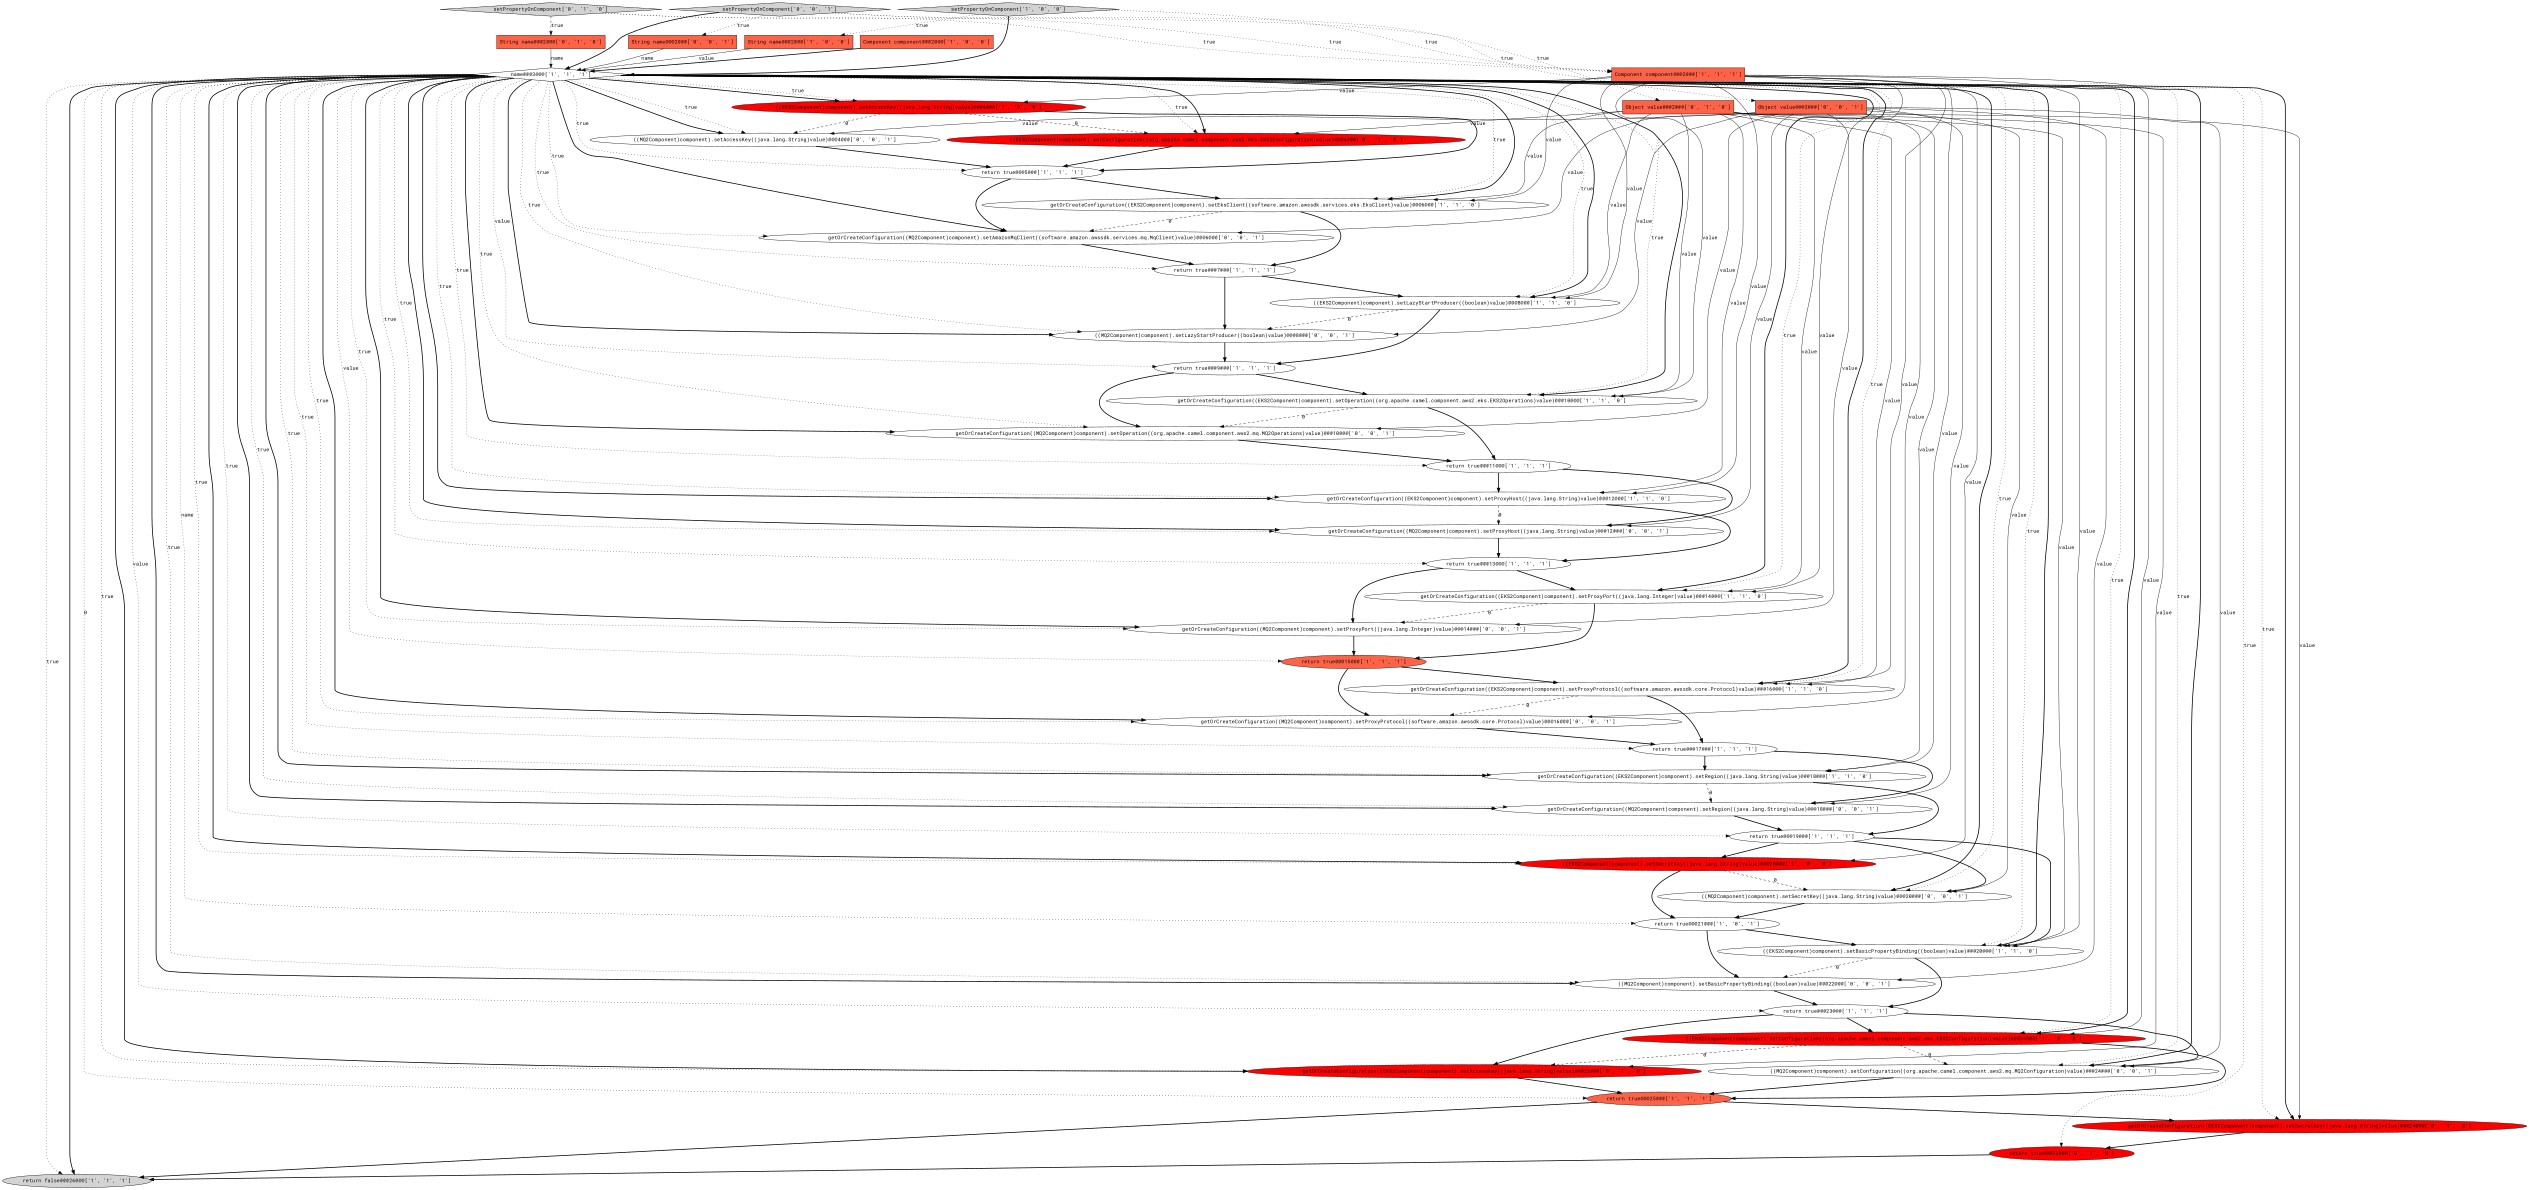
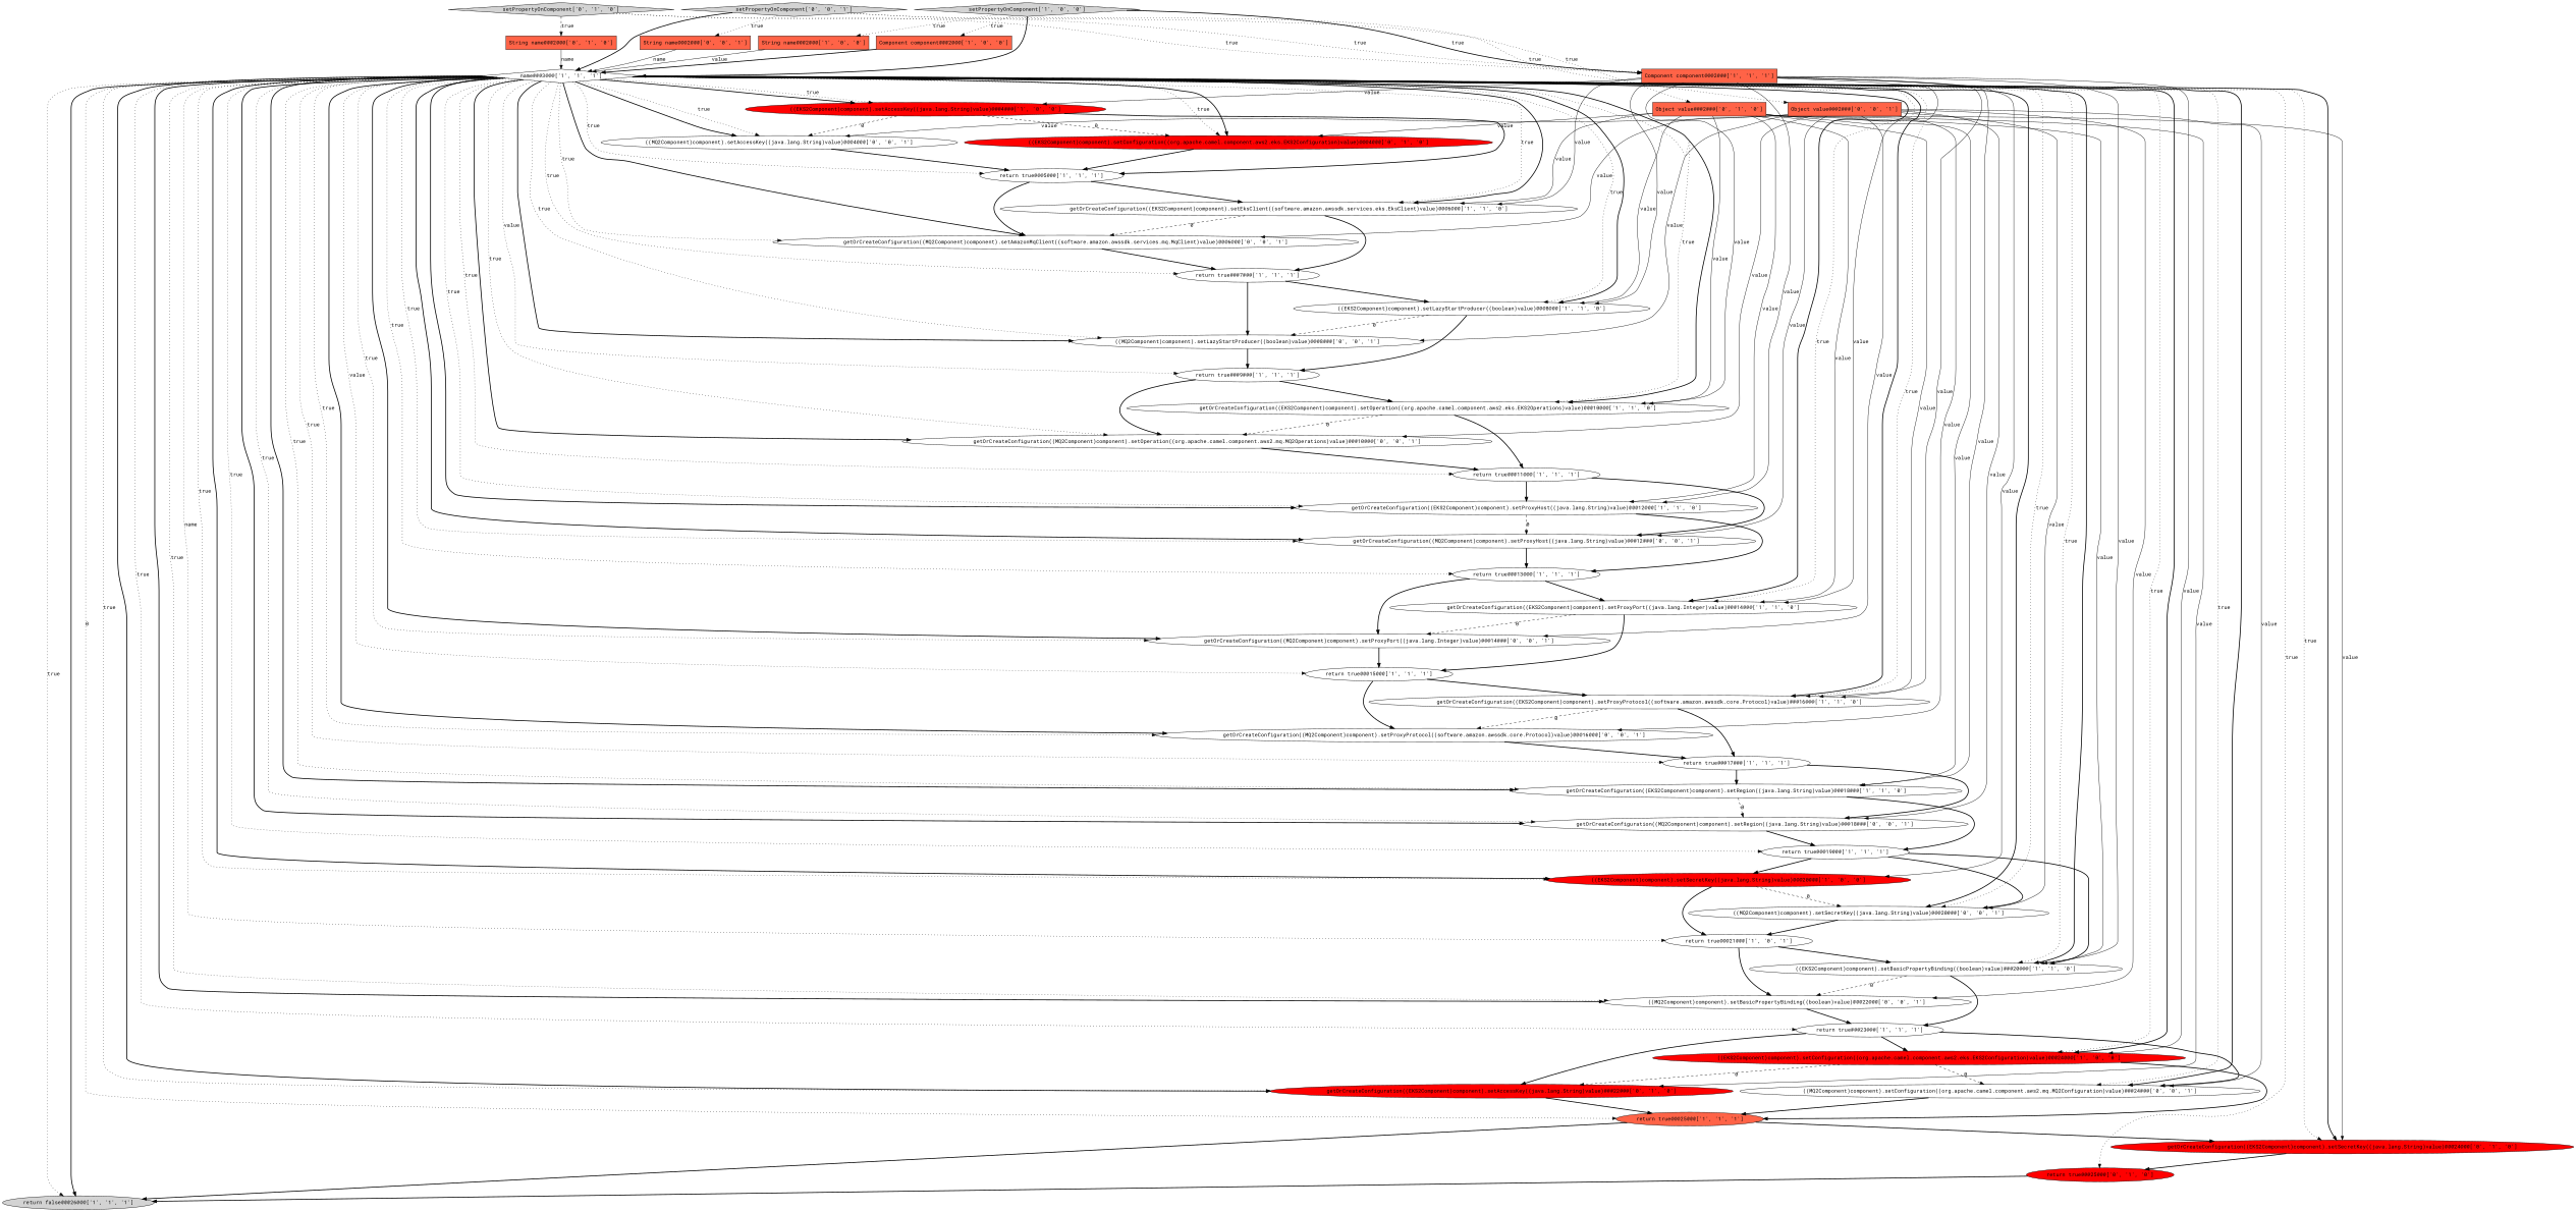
  digraph {
    fontname="Roboto Mono"
    node [fillcolor=white fontname="Roboto Mono" shape=ellipse style=filled]
    edge [fontname="Roboto Mono" style=bold]
    n1 [fillcolor=tomato label="String name@@@2@@@['0', '1', '0']" shape=box]
    n2 [label="name@@@3@@@['1', '1', '1']" shape=diamond]
    n3 [label="return true@@@9@@@['1', '1', '1']"]
    n4 [label="getOrCreateConfiguration((MQ2Component)component).setOperation((org.apache.camel.component.aws2.mq.MQ2Operations)value)@@@10@@@['0', '0', '1']"]
    n5 [label="getOrCreateConfiguration((EKS2Component)component).setOperation((org.apache.camel.component.aws2.eks.EKS2Operations)value)@@@10@@@['1', '1', '0']"]
    n6 [label="getOrCreateConfiguration((MQ2Component)component).setProxyPort((java.lang.Integer)value)@@@14@@@['0', '0', '1']"]
-   n7 [fillcolor=tomato label="return true@@@15@@@['1', '1', '1']"]
+   n7 [label="return true@@@15@@@['1', '1', '1']"]
    n8 [label="return true@@@13@@@['1', '1', '1']"]
    n9 [label="getOrCreateConfiguration((EKS2Component)component).setProxyPort((java.lang.Integer)value)@@@14@@@['1', '1', '0']"]
    n10 [label="getOrCreateConfiguration((MQ2Component)component).setProxyHost((java.lang.String)value)@@@12@@@['0', '0', '1']"]
    n11 [label="getOrCreateConfiguration((MQ2Component)component).setRegion((java.lang.String)value)@@@18@@@['0', '0', '1']"]
    n12 [label="return true@@@7@@@['1', '1', '1']"]
    n13 [label="getOrCreateConfiguration((MQ2Component)component).setAmazonMqClient((software.amazon.awssdk.services.mq.MqClient)value)@@@6@@@['0', '0', '1']"]
    n14 [label="((MQ2Component)component).setBasicPropertyBinding((boolean)value)@@@22@@@['0', '0', '1']"]
    n15 [label="return true@@@21@@@['1', '0', '1']"]
    n16 [label="getOrCreateConfiguration((EKS2Component)component).setRegion((java.lang.String)value)@@@18@@@['1', '1', '0']"]
    n17 [fillcolor=red label="getOrCreateConfiguration((EKS2Component)component).setAccessKey((java.lang.String)value)@@@22@@@['0', '1', '0']"]
    n18 [label="((MQ2Component)component).setAccessKey((java.lang.String)value)@@@4@@@['0', '0', '1']"]
    n19 [label="return true@@@23@@@['1', '1', '1']"]
    n20 [label="((MQ2Component)component).setLazyStartProducer((boolean)value)@@@8@@@['0', '0', '1']"]
    n21 [fillcolor=tomato label="return true@@@25@@@['1', '1', '1']"]
    n22 [fillcolor=red label="((EKS2Component)component).setConfiguration((org.apache.camel.component.aws2.eks.EKS2Configuration)value)@@@4@@@['0', '1', '0']"]
    n23 [label="((EKS2Component)component).setBasicPropertyBinding((boolean)value)@@@20@@@['1', '1', '0']"]
    n24 [label="return true@@@19@@@['1', '1', '1']"]
    n25 [fillcolor=red label="((EKS2Component)component).setSecretKey((java.lang.String)value)@@@20@@@['1', '0', '0']"]
    n26 [fillcolor=red label="((EKS2Component)component).setAccessKey((java.lang.String)value)@@@4@@@['1', '0', '0']"]
    n27 [fillcolor=red label="return true@@@25@@@['0', '1', '0']"]
    n28 [label="getOrCreateConfiguration((MQ2Component)component).setProxyProtocol((software.amazon.awssdk.core.Protocol)value)@@@16@@@['0', '0', '1']"]
    n29 [label="((MQ2Component)component).setConfiguration((org.apache.camel.component.aws2.mq.MQ2Configuration)value)@@@24@@@['0', '0', '1']"]
    n30 [label="return true@@@5@@@['1', '1', '1']"]
    n31 [label="((EKS2Component)component).setLazyStartProducer((boolean)value)@@@8@@@['1', '1', '0']"]
    n32 [label="((MQ2Component)component).setSecretKey((java.lang.String)value)@@@20@@@['0', '0', '1']"]
    n33 [fillcolor=lightgray label="return false@@@26@@@['1', '1', '1']"]
    n34 [fillcolor=red label="getOrCreateConfiguration((EKS2Component)component).setSecretKey((java.lang.String)value)@@@24@@@['0', '1', '0']"]
    n35 [label="getOrCreateConfiguration((EKS2Component)component).setProxyHost((java.lang.String)value)@@@12@@@['1', '1', '0']"]
    n36 [fillcolor=red label="((EKS2Component)component).setConfiguration((org.apache.camel.component.aws2.eks.EKS2Configuration)value)@@@24@@@['1', '0', '0']"]
    n37 [label="return true@@@17@@@['1', '1', '1']"]
    n38 [label="getOrCreateConfiguration((EKS2Component)component).setProxyProtocol((software.amazon.awssdk.core.Protocol)value)@@@16@@@['1', '1', '0']"]
    n39 [label="return true@@@11@@@['1', '1', '1']"]
    n40 [label="getOrCreateConfiguration((EKS2Component)component).setEksClient((software.amazon.awssdk.services.eks.EksClient)value)@@@6@@@['1', '1', '0']"]
    n41 [fillcolor=lightgray label="setPropertyOnComponent['0', '1', '0']" shape=diamond]
    n42 [fillcolor=tomato label="Object value@@@2@@@['0', '1', '0']" shape=box]
    n43 [fillcolor=tomato label="Component component@@@2@@@['1', '1', '1']" shape=box]
    n44 [fillcolor=lightgray label="setPropertyOnComponent['0', '0', '1']" shape=diamond]
    n45 [fillcolor=tomato label="Object value@@@2@@@['0', '0', '1']" shape=box]
    n46 [fillcolor=tomato label="String name@@@2@@@['0', '0', '1']" shape=box]
    n47 [fillcolor=tomato label="String name@@@2@@@['1', '0', '0']" shape=box]
    n48 [fillcolor=tomato label="Component component@@@2@@@['1', '0', '0']" shape=box]
    n49 [fillcolor=lightgray label="setPropertyOnComponent['1', '0', '0']" shape=diamond]
    n1 -> n2 [label=name style=solid]
    n2 -> n3 [label=value style=dotted]
    n2 -> n4
    n2 -> n4 [label=true style=dotted]
    n2 -> n5 [label=true style=dotted]
    n2 -> n5
    n2 -> n6 [label=true style=dotted]
    n2 -> n6
    n2 -> n7 [label=value style=dotted]
    n2 -> n8 [label=true style=dotted]
    n2 -> n9
    n2 -> n9 [label=true style=dotted]
    n2 -> n10 [label=true style=dotted]
    n2 -> n10
    n2 -> n11
    n2 -> n11 [label=true style=dotted]
    n2 -> n12 [label=true style=dotted]
    n2 -> n13 [label=true style=dotted]
    n2 -> n13
    n2 -> n14
    n2 -> n14 [label=true style=dotted]
    n2 -> n15 [label=name style=dotted]
    n2 -> n16
    n2 -> n16 [label=true style=dotted]
    n2 -> n17 [label=true style=dotted]
    n2 -> n17
    n2 -> n18
    n2 -> n18 [label=true style=dotted]
-   n2 -> n19 [label=value style=dotted]
+   n2 -> n19 [label=true style=dotted]
    n2 -> n20
    n2 -> n20 [label=true style=dotted]
    n2 -> n21 [label=0 style=dotted]
    n2 -> n22 [label=true style=dotted]
    n2 -> n22
    n2 -> n23 [label=true style=dotted]
    n2 -> n23
    n2 -> n24 [label=true style=dotted]
    n2 -> n25 [label=true style=dotted]
    n2 -> n25
    n2 -> n26
    n2 -> n26 [label=true style=dotted]
    n2 -> n27 [label=true style=dotted]
    n2 -> n28 [label=true style=dotted]
    n2 -> n28
    n2 -> n29 [label=true style=dotted]
    n2 -> n29
    n2 -> n30 [label=true style=dotted]
    n2 -> n31 [label=true style=dotted]
    n2 -> n31
    n2 -> n32
    n2 -> n32 [label=true style=dotted]
    n2 -> n33 [label=true style=dotted]
    n2 -> n33
    n2 -> n34 [label=true style=dotted]
    n2 -> n34
    n2 -> n35
    n2 -> n35 [label=true style=dotted]
    n2 -> n36 [label=true style=dotted]
    n2 -> n36
    n2 -> n37 [label=true style=dotted]
    n2 -> n38
    n2 -> n38 [label=true style=dotted]
    n2 -> n39 [label=true style=dotted]
    n2 -> n40 [label=true style=dotted]
    n2 -> n40
    n3 -> n4
    n3 -> n5
    n4 -> n39
    n5 -> n4 [label=0 style=dashed]
    n5 -> n39
    n6 -> n7
    n7 -> n28
    n7 -> n38
    n8 -> n6
    n8 -> n9
    n9 -> n6 [label=0 style=dashed]
    n9 -> n7
    n10 -> n8
    n11 -> n24
    n12 -> n20
    n12 -> n31
    n13 -> n12
    n14 -> n19
    n15 -> n14
    n15 -> n23
    n16 -> n11 [label=0 style=dashed]
    n16 -> n24
    n17 -> n21
    n18 -> n30
    n19 -> n17
    n19 -> n29
    n19 -> n36
    n20 -> n3
    n21 -> n33
    n21 -> n34
    n22 -> n30
    n23 -> n14 [label=0 style=dashed]
    n23 -> n19
    n24 -> n23
    n24 -> n25
    n24 -> n32
    n25 -> n15
    n25 -> n32 [label=0 style=dashed]
    n26 -> n18 [label=0 style=dashed]
    n26 -> n22 [label=0 style=dashed]
    n26 -> n30
    n27 -> n33
    n28 -> n37
    n29 -> n21
    n30 -> n13
    n30 -> n40
    n31 -> n3
    n31 -> n20 [label=0 style=dashed]
    n32 -> n15
    n34 -> n27
    n35 -> n8
    n35 -> n10 [label=0 style=dashed]
    n36 -> n17 [label=0 style=dashed]
    n36 -> n21
    n36 -> n29 [label=0 style=dashed]
    n37 -> n11
    n37 -> n16
    n38 -> n28 [label=0 style=dashed]
    n38 -> n37
    n39 -> n10
    n39 -> n35
    n40 -> n12
    n40 -> n13 [label=0 style=dashed]
    n41 -> n1 [label=true style=dashed]
    n41 -> n42 [label=true style=dotted]
    n41 -> n43 [label=true style=dotted]
    n42 -> n5 [label=value style=solid]
    n42 -> n9 [label=value style=solid]
    n42 -> n16 [label=value style=solid]
    n42 -> n17 [label=value style=solid]
    n42 -> n22 [label=value style=solid]
    n42 -> n23 [label=value style=solid]
    n42 -> n31 [label=value style=solid]
    n42 -> n34 [label=value style=solid]
    n42 -> n35 [label=value style=solid]
    n42 -> n38 [label=value style=solid]
    n42 -> n40 [label=value style=solid]
    n43 -> n5 [label=value style=solid]
    n43 -> n9 [label=value style=solid]
    n43 -> n16 [label=value style=solid]
    n43 -> n23 [label=value style=solid]
    n43 -> n25 [label=value style=solid]
    n43 -> n26 [label=value style=solid]
    n43 -> n31 [label=value style=solid]
    n43 -> n35 [label=value style=solid]
    n43 -> n36 [label=value style=solid]
    n43 -> n38 [label=value style=solid]
    n43 -> n40 [label=value style=solid]
    n44 -> n2
    n44 -> n43 [label=true style=dotted]
    n44 -> n45 [label=true style=dotted]
    n44 -> n46 [label=true style=dotted]
    n45 -> n4 [label=value style=solid]
    n45 -> n6 [label=value style=solid]
    n45 -> n10 [label=value style=solid]
    n45 -> n11 [label=value style=solid]
    n45 -> n13 [label=value style=solid]
    n45 -> n14 [label=value style=solid]
    n45 -> n18 [label=value style=solid]
    n45 -> n20 [label=value style=solid]
    n45 -> n28 [label=value style=solid]
    n45 -> n29 [label=value style=solid]
    n45 -> n32 [label=value style=solid]
    n46 -> n2 [label=name style=solid]
    n47 -> n2 [label=value style=solid]
    n48 -> n2
    n49 -> n2
-   n49 -> n43 [label=true style=dotted]
+   n49 -> n43 [label=true]
    n49 -> n47 [label=true style=dotted]
+   n49 -> n48 [label=true style=dotted]
  }
